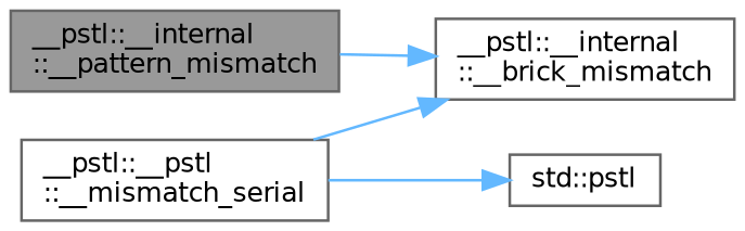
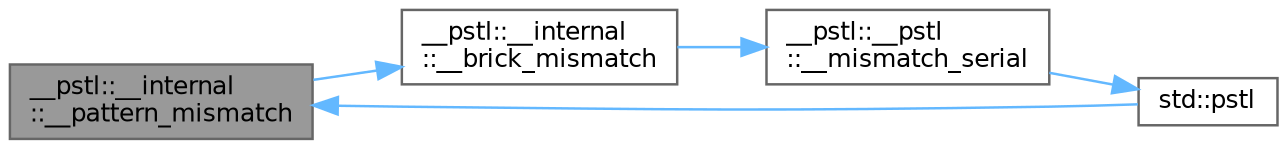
  digraph {
    rankdir=LR
    node [color=grey40 fillcolor=white fontname=Helvetica fontsize=10 shape=box style=filled]
    edge [color=steelblue1 fontname=Helvetica fontsize=10 labelfontname=Helvetica labelfontsize=10 style=solid]
    n1 [color=gray40 fillcolor=grey60 fontcolor=black height=0.2 label="__pstl::__internal\l::__pattern_mismatch" width=0.4]
    n2 [height=0.2 label="__pstl::__internal\l::__brick_mismatch" width=0.4]
    n3 [height=0.2 label="__pstl::__pstl\l::__mismatch_serial" width=0.4]
    n4 [height=0.2 label="std::pstl" width=0.4]
    n1 -> n2
-   n3 -> n2
+   n2 -> n3
    n3 -> n4
+   n4 -> n1
  }
